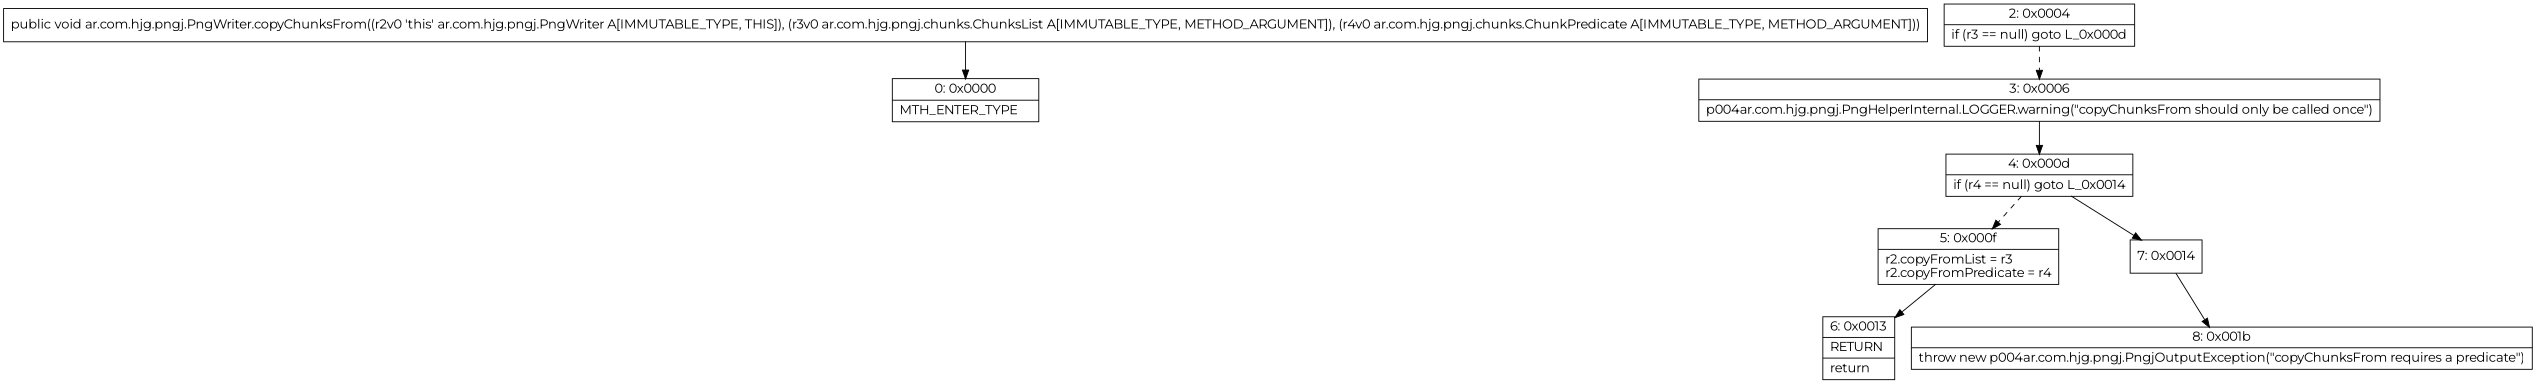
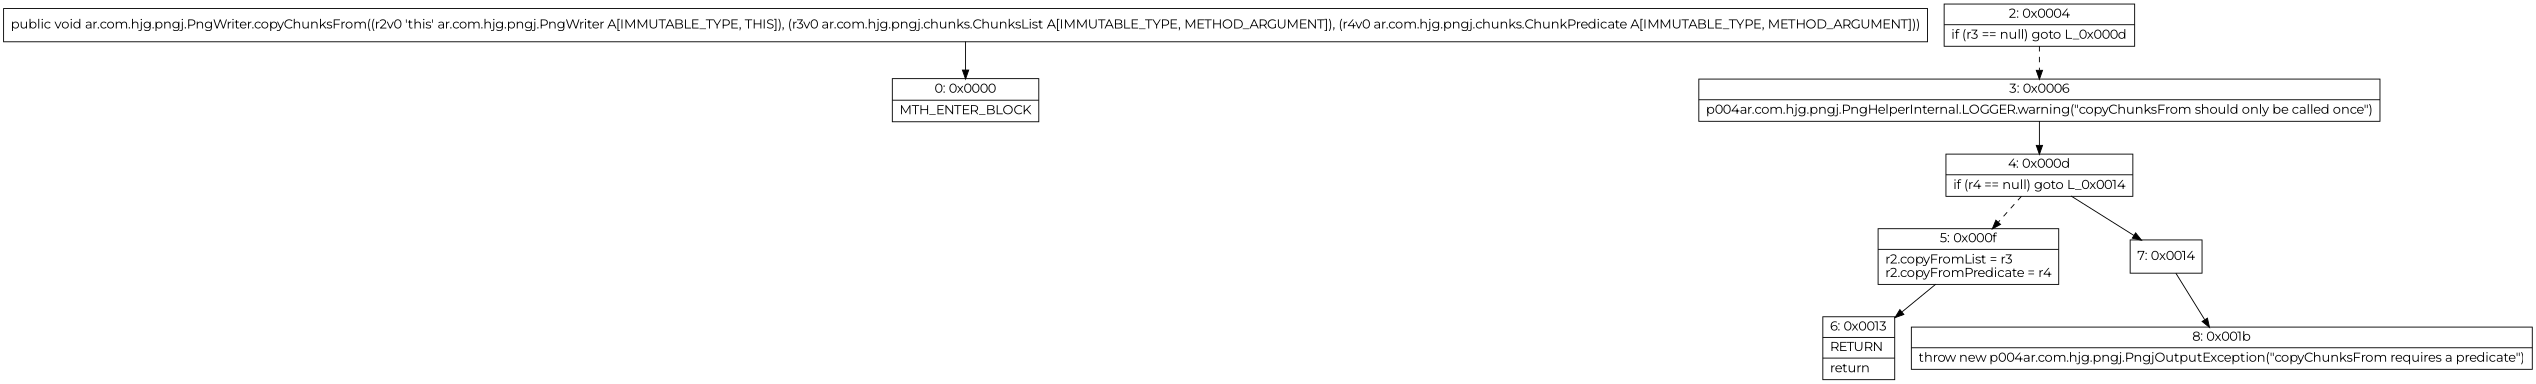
  digraph {
    fontname=Montserrat
    node [fontname=Montserrat shape=record]
    edge [fontname=Montserrat]
-   n1 [label="{0\:\ 0x0000|MTH_ENTER_TYPE\l}"]
+   n1 [label="{0\:\ 0x0000|MTH_ENTER_BLOCK\l}"]
    n2 [label="{2\:\ 0x0004|if (r3 == null) goto L_0x000d\l}"]
    n3 [label="{3\:\ 0x0006|p004ar.com.hjg.pngj.PngHelperInternal.LOGGER.warning(\"copyChunksFrom should only be called once\")\l}"]
    n4 [label="{4\:\ 0x000d|if (r4 == null) goto L_0x0014\l}"]
    n5 [label="{5\:\ 0x000f|r2.copyFromList = r3\lr2.copyFromPredicate = r4\l}"]
    n6 [label="{7\:\ 0x0014}"]
    n7 [label="{6\:\ 0x0013|RETURN\l|return\l}"]
    n8 [label="{8\:\ 0x001b|throw new p004ar.com.hjg.pngj.PngjOutputException(\"copyChunksFrom requires a predicate\")\l}"]
    n9 [label="{public void ar.com.hjg.pngj.PngWriter.copyChunksFrom((r2v0 'this' ar.com.hjg.pngj.PngWriter A[IMMUTABLE_TYPE, THIS]), (r3v0 ar.com.hjg.pngj.chunks.ChunksList A[IMMUTABLE_TYPE, METHOD_ARGUMENT]), (r4v0 ar.com.hjg.pngj.chunks.ChunkPredicate A[IMMUTABLE_TYPE, METHOD_ARGUMENT])) }"]
    n2 -> n3 [style=dashed]
    n3 -> n4
    n4 -> n5 [style=dashed]
    n4 -> n6
    n5 -> n7
    n6 -> n8
    n9 -> n1
  }
